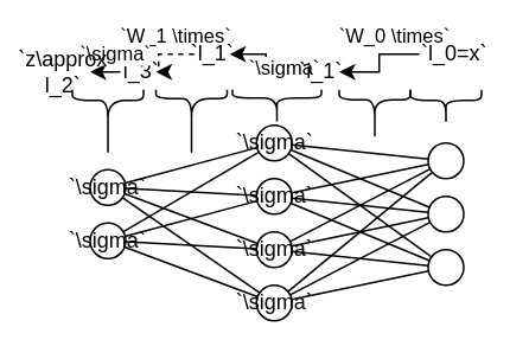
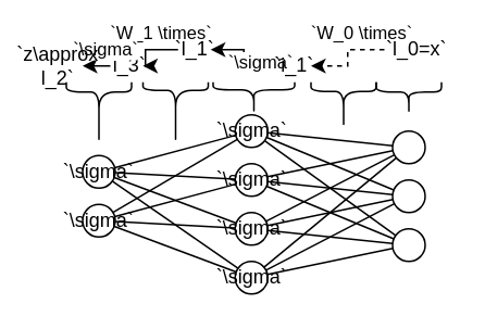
  <mxCell id="0" />
  <mxCell id="1" parent="0" />
- <mxCell id="2" value="`W_0 \times`" style="edgeStyle=orthogonalEdgeStyle;rounded=0;orthogonalLoop=1;jettySize=auto;html=1;exitX=0;exitY=0.5;exitDx=0;exitDy=0;entryX=1;entryY=0.5;entryDx=0;entryDy=0;" parent="1" source="3" target="5" edge="1"><mxGeometry x="-0.502" y="-10" relative="1" as="geometry"><mxPoint x="209.944" y="40.056" as="targetPoint" /><mxPoint as="offset" /></mxGeometry></mxCell>
+ <mxCell id="2" value="`W_0 \times`" style="edgeStyle=orthogonalEdgeStyle;rounded=0;orthogonalLoop=1;jettySize=auto;html=1;exitX=0;exitY=0.5;exitDx=0;exitDy=0;entryX=1;entryY=0.5;entryDx=0;entryDy=0;dashed=1;" parent="1" source="3" target="5" edge="1"><mxGeometry x="-0.502" y="-10" relative="1" as="geometry"><mxPoint x="209.944" y="40.056" as="targetPoint" /><mxPoint as="offset" /></mxGeometry></mxCell>
  <mxCell id="3" value="`l_0=x`&lt;br&gt;" style="text;html=1;strokeColor=none;fillColor=none;align=center;verticalAlign=middle;whiteSpace=wrap;rounded=0;" parent="1" vertex="1"><mxGeometry x="235" y="20" width="40" height="20" as="geometry" /></mxCell>
  <mxCell id="4" value="`\sigma`" style="edgeStyle=orthogonalEdgeStyle;rounded=0;orthogonalLoop=1;jettySize=auto;html=1;entryX=1;entryY=0.5;entryDx=0;entryDy=0;" parent="1" target="7" edge="1"><mxGeometry x="-0.1" y="-10" relative="1" as="geometry"><mxPoint x="169" y="40" as="sourcePoint" /><mxPoint x="149" y="40" as="targetPoint" /><mxPoint as="offset" /></mxGeometry></mxCell>
  <mxCell id="5" value="`i_1`" style="text;html=1;strokeColor=none;fillColor=none;align=center;verticalAlign=middle;whiteSpace=wrap;rounded=0;" parent="1" vertex="1"><mxGeometry x="170" y="30" width="20" height="20" as="geometry" /></mxCell>
- <mxCell id="6" value="`W_1 \times`" style="edgeStyle=orthogonalEdgeStyle;rounded=0;orthogonalLoop=1;jettySize=auto;html=1;dashed=1;" parent="1" source="7" target="8" edge="1"><mxGeometry x="0.08" y="12" relative="1" as="geometry"><mxPoint x="6" y="-22" as="offset" /></mxGeometry></mxCell>
+ <mxCell id="6" value="`W_1 \times`" style="edgeStyle=orthogonalEdgeStyle;rounded=0;orthogonalLoop=1;jettySize=auto;html=1;" parent="1" source="7" target="8" edge="1"><mxGeometry x="0.08" y="12" relative="1" as="geometry"><mxPoint x="6" y="-22" as="offset" /></mxGeometry></mxCell>
  <mxCell id="7" value="`l_1`" style="text;html=1;strokeColor=none;fillColor=none;align=center;verticalAlign=middle;whiteSpace=wrap;rounded=0;" parent="1" vertex="1"><mxGeometry x="108.5" y="20" width="20" height="20" as="geometry" /></mxCell>
  <mxCell id="8" value="`i_3`" style="text;html=1;strokeColor=none;fillColor=none;align=center;verticalAlign=middle;whiteSpace=wrap;rounded=0;" parent="1" vertex="1"><mxGeometry x="67" y="30" width="20" height="20" as="geometry" /></mxCell>
  <mxCell id="9" value="`\sigma`" style="edgeStyle=orthogonalEdgeStyle;rounded=0;orthogonalLoop=1;jettySize=auto;html=1;exitX=0;exitY=0.5;exitDx=0;exitDy=0;entryX=1;entryY=0.5;entryDx=0;entryDy=0;" parent="1" source="8" target="10" edge="1"><mxGeometry x="-0.69" y="-10" relative="1" as="geometry"><mxPoint x="53.5" y="50" as="sourcePoint" /><mxPoint x="43.5" y="40" as="targetPoint" /><mxPoint as="offset" /></mxGeometry></mxCell>
  <mxCell id="10" value="`z\approx l_2`" style="text;html=1;strokeColor=none;fillColor=none;align=center;verticalAlign=middle;whiteSpace=wrap;rounded=0;" parent="1" vertex="1"><mxGeometry x="20" y="30" width="30" height="20" as="geometry" /></mxCell>
  <mxCell id="11" value="`\sigma`" style="ellipse;whiteSpace=wrap;html=1;aspect=fixed;" parent="1" vertex="1"><mxGeometry x="143.5" y="70" width="20" height="20" as="geometry" /></mxCell>
  <mxCell id="12" value="`\sigma`" style="ellipse;whiteSpace=wrap;html=1;aspect=fixed;" parent="1" vertex="1"><mxGeometry x="143.5" y="100" width="20" height="20" as="geometry" /></mxCell>
  <mxCell id="13" value="`\sigma`" style="ellipse;whiteSpace=wrap;html=1;aspect=fixed;" parent="1" vertex="1"><mxGeometry x="143.5" y="130" width="20" height="20" as="geometry" /></mxCell>
  <mxCell id="14" value="`\sigma`" style="ellipse;whiteSpace=wrap;html=1;aspect=fixed;" parent="1" vertex="1"><mxGeometry x="143.5" y="160" width="20" height="20" as="geometry" /></mxCell>
  <mxCell id="15" value="" style="shape=curlyBracket;whiteSpace=wrap;html=1;rounded=1;size=0.767;direction=north;" parent="1" vertex="1"><mxGeometry x="130" y="50" width="50" height="20" as="geometry" /></mxCell>
  <mxCell id="16" value="" style="ellipse;whiteSpace=wrap;html=1;aspect=fixed;" parent="1" vertex="1"><mxGeometry x="240" y="80" width="20" height="20" as="geometry" /></mxCell>
  <mxCell id="17" value="" style="ellipse;whiteSpace=wrap;html=1;aspect=fixed;" parent="1" vertex="1"><mxGeometry x="240" y="110" width="20" height="20" as="geometry" /></mxCell>
  <mxCell id="18" value="" style="ellipse;whiteSpace=wrap;html=1;aspect=fixed;" parent="1" vertex="1"><mxGeometry x="240" y="140" width="20" height="20" as="geometry" /></mxCell>
  <mxCell id="19" value="" style="endArrow=none;html=1;" parent="1" source="11" target="16" edge="1"><mxGeometry width="50" height="50" relative="1" as="geometry"><mxPoint x="-20" y="170" as="sourcePoint" /><mxPoint x="30" y="120" as="targetPoint" /></mxGeometry></mxCell>
  <mxCell id="20" value="" style="endArrow=none;html=1;" parent="1" source="12" target="16" edge="1"><mxGeometry width="50" height="50" relative="1" as="geometry"><mxPoint x="173.434" y="91.151" as="sourcePoint" /><mxPoint x="250" y="100" as="targetPoint" /></mxGeometry></mxCell>
  <mxCell id="21" value="" style="endArrow=none;html=1;" parent="1" source="13" target="16" edge="1"><mxGeometry width="50" height="50" relative="1" as="geometry"><mxPoint x="183.434" y="101.151" as="sourcePoint" /><mxPoint x="260" y="110" as="targetPoint" /></mxGeometry></mxCell>
  <mxCell id="22" value="" style="endArrow=none;html=1;" parent="1" source="14" target="16" edge="1"><mxGeometry width="50" height="50" relative="1" as="geometry"><mxPoint x="193.434" y="111.151" as="sourcePoint" /><mxPoint x="270" y="120" as="targetPoint" /></mxGeometry></mxCell>
  <mxCell id="23" value="" style="endArrow=none;html=1;" parent="1" source="11" target="17" edge="1"><mxGeometry width="50" height="50" relative="1" as="geometry"><mxPoint x="164" y="90" as="sourcePoint" /><mxPoint x="240" y="120" as="targetPoint" /></mxGeometry></mxCell>
  <mxCell id="24" value="" style="endArrow=none;html=1;" parent="1" source="12" target="17" edge="1"><mxGeometry width="50" height="50" relative="1" as="geometry"><mxPoint x="160" y="110" as="sourcePoint" /><mxPoint x="240" y="120" as="targetPoint" /></mxGeometry></mxCell>
  <mxCell id="25" value="" style="endArrow=none;html=1;" parent="1" source="13" target="17" edge="1"><mxGeometry width="50" height="50" relative="1" as="geometry"><mxPoint x="160" y="140" as="sourcePoint" /><mxPoint x="240" y="120" as="targetPoint" /></mxGeometry></mxCell>
  <mxCell id="26" value="" style="endArrow=none;html=1;" parent="1" source="14" target="17" edge="1"><mxGeometry width="50" height="50" relative="1" as="geometry"><mxPoint x="170.667" y="194.5" as="sourcePoint" /><mxPoint x="240" y="120" as="targetPoint" /></mxGeometry></mxCell>
  <mxCell id="27" value="" style="endArrow=none;html=1;" parent="1" source="14" target="18" edge="1"><mxGeometry width="50" height="50" relative="1" as="geometry"><mxPoint x="30" y="200" as="sourcePoint" /><mxPoint x="80" y="150" as="targetPoint" /></mxGeometry></mxCell>
  <mxCell id="28" value="" style="endArrow=none;html=1;" parent="1" source="13" target="18" edge="1"><mxGeometry width="50" height="50" relative="1" as="geometry"><mxPoint x="173.298" y="178.003" as="sourcePoint" /><mxPoint x="250.209" y="162.033" as="targetPoint" /></mxGeometry></mxCell>
  <mxCell id="29" value="" style="endArrow=none;html=1;" parent="1" source="12" target="18" edge="1"><mxGeometry width="50" height="50" relative="1" as="geometry"><mxPoint x="183.298" y="188.003" as="sourcePoint" /><mxPoint x="260.209" y="172.033" as="targetPoint" /></mxGeometry></mxCell>
  <mxCell id="30" value="" style="endArrow=none;html=1;" parent="1" source="11" target="18" edge="1"><mxGeometry width="50" height="50" relative="1" as="geometry"><mxPoint x="193.298" y="198.003" as="sourcePoint" /><mxPoint x="270.209" y="182.033" as="targetPoint" /></mxGeometry></mxCell>
  <mxCell id="31" value="" style="shape=curlyBracket;whiteSpace=wrap;html=1;rounded=1;size=0.7;direction=north;" parent="1" vertex="1"><mxGeometry x="230" y="50" width="40" height="20" as="geometry" /></mxCell>
  <mxCell id="32" value="" style="shape=curlyBracket;whiteSpace=wrap;html=1;rounded=1;size=0.811;direction=north;" parent="1" vertex="1"><mxGeometry x="190" y="50" width="40" height="30" as="geometry" /></mxCell>
  <mxCell id="33" value="`\sigma`" style="ellipse;whiteSpace=wrap;html=1;aspect=fixed;" parent="1" vertex="1"><mxGeometry x="50" y="95" width="20" height="20" as="geometry" /></mxCell>
  <mxCell id="34" value="`\sigma`" style="ellipse;whiteSpace=wrap;html=1;aspect=fixed;" parent="1" vertex="1"><mxGeometry x="50" y="125" width="20" height="20" as="geometry" /></mxCell>
  <mxCell id="35" value="" style="endArrow=none;html=1;" parent="1" source="33" target="11" edge="1"><mxGeometry width="50" height="50" relative="1" as="geometry"><mxPoint x="173.45" y="90.999" as="sourcePoint" /><mxPoint x="250.053" y="98.967" as="targetPoint" /></mxGeometry></mxCell>
  <mxCell id="36" value="" style="endArrow=none;html=1;" parent="1" source="11" target="34" edge="1"><mxGeometry width="50" height="50" relative="1" as="geometry"><mxPoint x="183.45" y="100.999" as="sourcePoint" /><mxPoint x="260.053" y="108.967" as="targetPoint" /></mxGeometry></mxCell>
  <mxCell id="37" value="" style="endArrow=none;html=1;" parent="1" source="33" target="12" edge="1"><mxGeometry width="50" height="50" relative="1" as="geometry"><mxPoint x="193.45" y="110.999" as="sourcePoint" /><mxPoint x="270.053" y="118.967" as="targetPoint" /></mxGeometry></mxCell>
  <mxCell id="38" value="" style="endArrow=none;html=1;" parent="1" source="34" target="12" edge="1"><mxGeometry width="50" height="50" relative="1" as="geometry"><mxPoint x="203.45" y="120.999" as="sourcePoint" /><mxPoint x="280.053" y="128.967" as="targetPoint" /></mxGeometry></mxCell>
  <mxCell id="39" value="" style="endArrow=none;html=1;" parent="1" source="34" target="13" edge="1"><mxGeometry width="50" height="50" relative="1" as="geometry"><mxPoint x="213.45" y="130.999" as="sourcePoint" /><mxPoint x="290.053" y="138.967" as="targetPoint" /></mxGeometry></mxCell>
  <mxCell id="40" value="" style="endArrow=none;html=1;" parent="1" source="33" target="13" edge="1"><mxGeometry width="50" height="50" relative="1" as="geometry"><mxPoint x="223.45" y="140.999" as="sourcePoint" /><mxPoint x="300.053" y="148.967" as="targetPoint" /></mxGeometry></mxCell>
  <mxCell id="41" value="" style="endArrow=none;html=1;" parent="1" source="33" target="14" edge="1"><mxGeometry width="50" height="50" relative="1" as="geometry"><mxPoint x="233.45" y="150.999" as="sourcePoint" /><mxPoint x="310.053" y="158.967" as="targetPoint" /></mxGeometry></mxCell>
  <mxCell id="42" value="" style="endArrow=none;html=1;" parent="1" source="34" target="14" edge="1"><mxGeometry width="50" height="50" relative="1" as="geometry"><mxPoint x="243.45" y="160.999" as="sourcePoint" /><mxPoint x="320.053" y="168.967" as="targetPoint" /></mxGeometry></mxCell>
  <mxCell id="43" value="" style="shape=curlyBracket;whiteSpace=wrap;html=1;rounded=1;size=0.85;direction=north;" parent="1" vertex="1"><mxGeometry x="40" y="50" width="40" height="40" as="geometry" /></mxCell>
  <mxCell id="44" value="" style="shape=curlyBracket;whiteSpace=wrap;html=1;rounded=1;size=0.875;direction=north;" parent="1" vertex="1"><mxGeometry x="87" y="50" width="40" height="40" as="geometry" /></mxCell>
